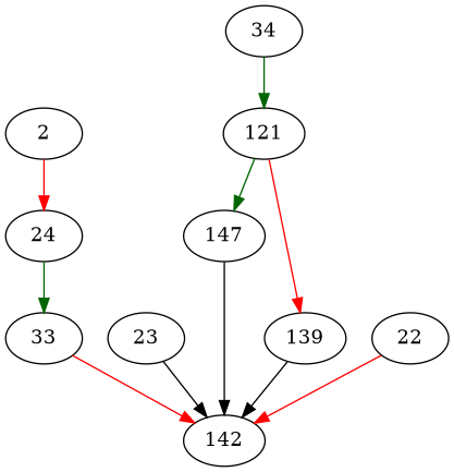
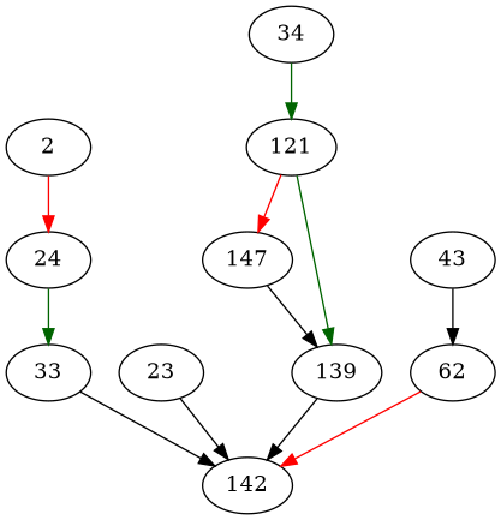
  strict digraph {
    2 [entry=true]
    24
    23
    142
    33
    34
    121
    n8 [label=147]
    139
-   62 [label=22]
+   43
+   62
    2 -> 24 [color=red cond=false]
    24 -> 33 [color=darkgreen cond=true]
    23 -> 142
-   33 -> 142 [color=red]
+   33 -> 142
    34 -> 121 [color=darkgreen cond=true]
-   121 -> n8 [color=darkgreen cond=true]
-   121 -> 139 [color=red cond=false]
-   n8 -> 142
+   121 -> n8 [color=red cond=true]
+   121 -> 139 [color=darkgreen cond=false]
+   n8 -> 139
    139 -> 142
+   43 -> 62
    62 -> 142 [color=red]
  }
